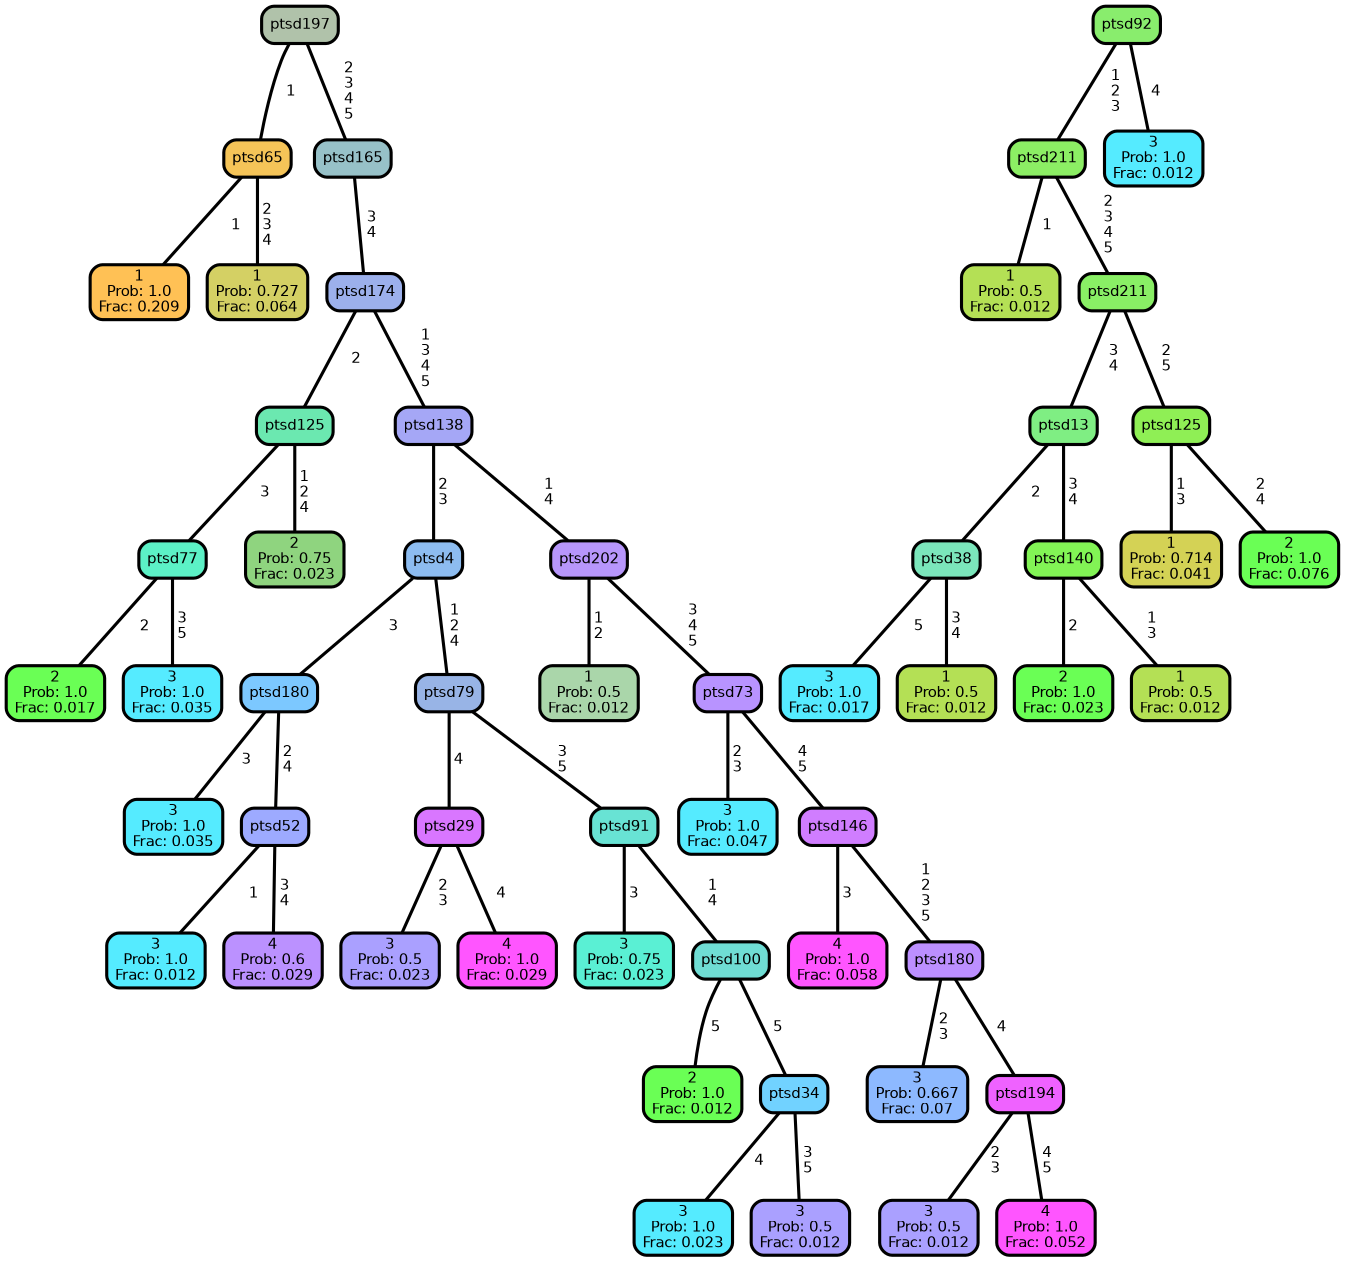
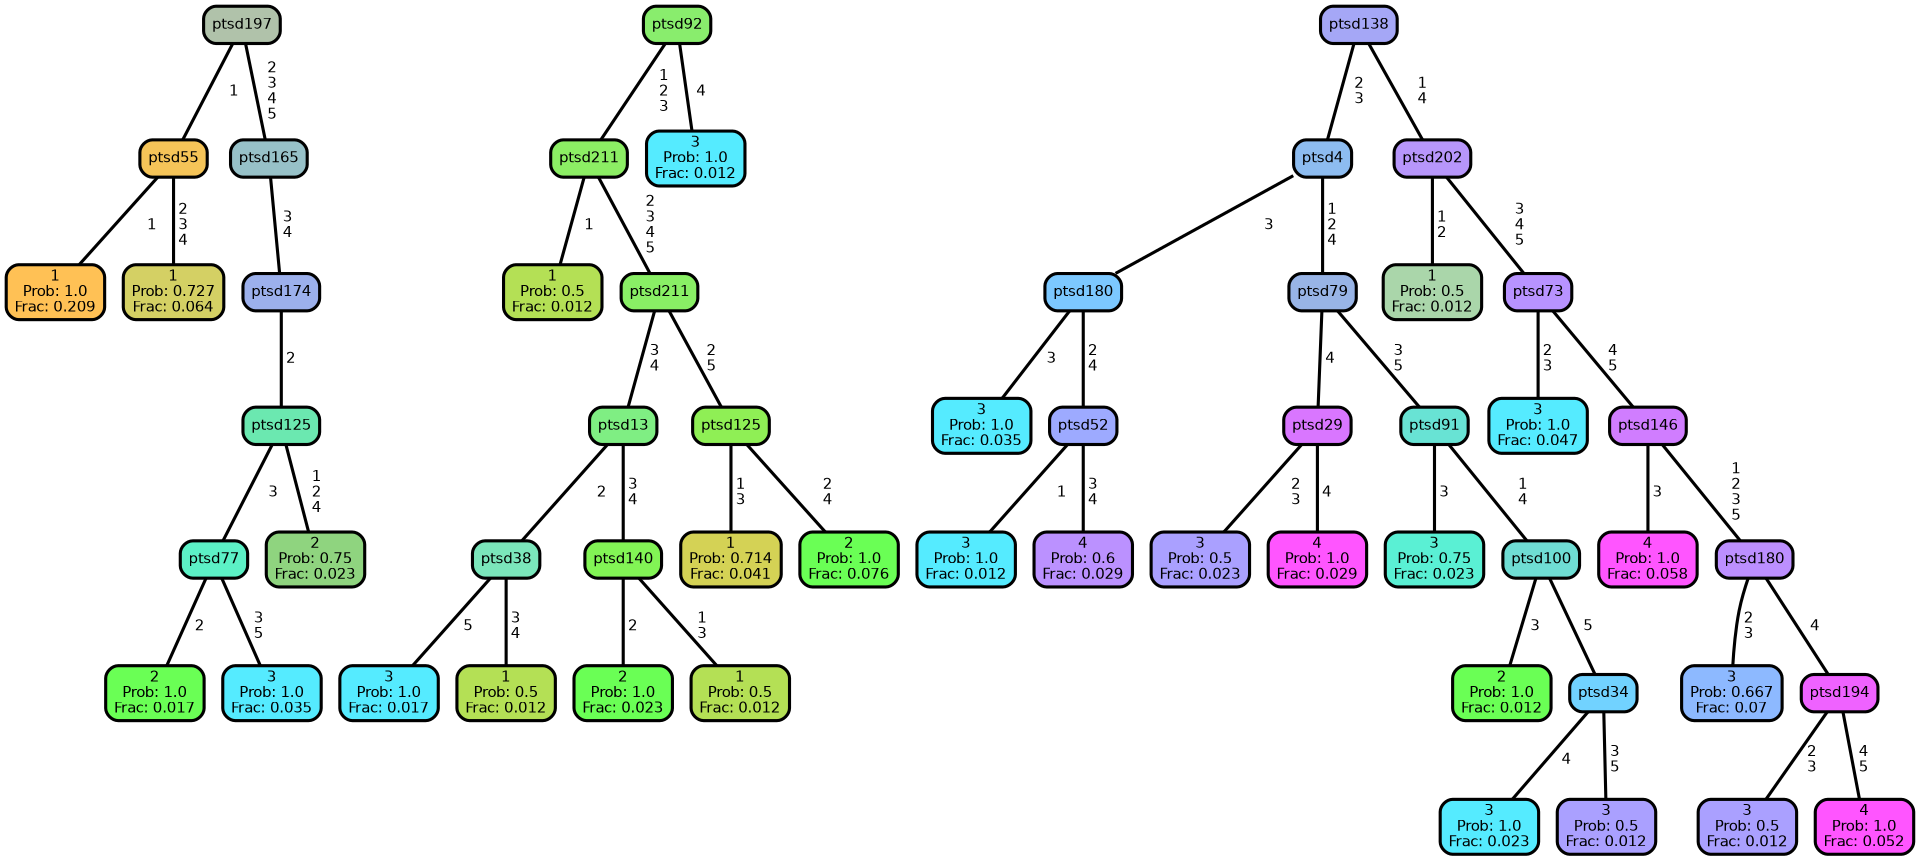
  graph {
    ranksep="0 equally"
    splines=straight
    node [color=black fillcolor="#55ebff" fontcolor=black fontname=helvetica penwidth=3 shape=box style="filled, rounded"]
    edge [color=black fontname=helvetica penwidth=3]
    n1 [fillcolor="#ffc155" label="1\nProb: 1.0\nFrac: 0.209"]
-   n2 [fillcolor="#f5c458" label=ptsd65]
+   n2 [fillcolor="#f5c458" label=ptsd55]
    n3 [fillcolor="#d4d064" label="1\nProb: 0.727\nFrac: 0.064"]
    n4 [fillcolor="#b0c2aa" label=ptsd197]
    n5 [fillcolor="#97c1c8" label=ptsd165]
    n6 [fillcolor="#9cb0ec" label=ptsd174]
    n7 [fillcolor="#b4e055" label="1\nProb: 0.5\nFrac: 0.012"]
    n8 [fillcolor="#8cee64" label=ptsd211]
    n9 [fillcolor="#89ef65" label=ptsd211]
    n10 [fillcolor="#7fee83" label=ptsd13]
    n11 [fillcolor="#8fef55" label=ptsd125]
    n12 [label="3\nProb: 1.0\nFrac: 0.017"]
    n13 [fillcolor="#7be6bb" label=ptsd38]
    n14 [fillcolor="#b4e055" label="1\nProb: 0.5\nFrac: 0.012"]
    n15 [fillcolor="#82f455" label=ptsd140]
    n16 [fillcolor="#6aff55" label="2\nProb: 1.0\nFrac: 0.023"]
    n17 [fillcolor="#b4e055" label="1\nProb: 0.5\nFrac: 0.012"]
    n18 [fillcolor="#d4d255" label="1\nProb: 0.714\nFrac: 0.041"]
    n19 [fillcolor="#6aff55" label="2\nProb: 1.0\nFrac: 0.076"]
    n20 [fillcolor="#89ed6d" label=ptsd92]
    n21 [label="3\nProb: 1.0\nFrac: 0.012"]
    n22 [fillcolor="#6be8b0" label=ptsd125]
    n23 [fillcolor="#a5a7f6" label=ptsd138]
    n24 [fillcolor="#6aff55" label="2\nProb: 1.0\nFrac: 0.017"]
    n25 [fillcolor="#5cf1c6" label=ptsd77]
    n26 [label="3\nProb: 1.0\nFrac: 0.035"]
    n27 [fillcolor="#8fd47f" label="2\nProb: 0.75\nFrac: 0.023"]
    n28 [fillcolor="#8dbcf0" label=ptsd4]
    n29 [fillcolor="#b796fb" label=ptsd202]
    n30 [label="3\nProb: 1.0\nFrac: 0.035"]
    n31 [fillcolor="#7cc8ff" label=ptsd180]
    n32 [fillcolor="#9daaff" label=ptsd52]
    n33 [label="3\nProb: 1.0\nFrac: 0.012"]
    n34 [fillcolor="#bb91ff" label="4\nProb: 0.6\nFrac: 0.029"]
    n35 [fillcolor="#98b4e6" label=ptsd79]
    n36 [fillcolor="#d976ff" label=ptsd29]
    n37 [fillcolor="#68e3d4" label=ptsd91]
    n38 [fillcolor="#aaa0ff" label="3\nProb: 0.5\nFrac: 0.023"]
    n39 [fillcolor="#ff55ff" label="4\nProb: 1.0\nFrac: 0.029"]
    n40 [fillcolor="#5af0d4" label="3\nProb: 0.75\nFrac: 0.023"]
    n41 [fillcolor="#6fddd4" label=ptsd100]
    n42 [fillcolor="#6aff55" label="2\nProb: 1.0\nFrac: 0.012"]
    n43 [fillcolor="#71d2ff" label=ptsd34]
    n44 [label="3\nProb: 1.0\nFrac: 0.023"]
    n45 [fillcolor="#aaa0ff" label="3\nProb: 0.5\nFrac: 0.012"]
    n46 [fillcolor="#aad6aa" label="1\nProb: 0.5\nFrac: 0.012"]
    n47 [fillcolor="#b893ff" label=ptsd73]
    n48 [label="3\nProb: 1.0\nFrac: 0.047"]
    n49 [fillcolor="#d07dff" label=ptsd146]
    n50 [fillcolor="#ff55ff" label="4\nProb: 1.0\nFrac: 0.058"]
    n51 [fillcolor="#bc8fff" label=ptsd180]
    n52 [fillcolor="#8db9ff" label="3\nProb: 0.667\nFrac: 0.07"]
    n53 [fillcolor="#ef62ff" label=ptsd194]
    n54 [fillcolor="#aaa0ff" label="3\nProb: 0.5\nFrac: 0.012"]
    n55 [fillcolor="#ff55ff" label="4\nProb: 1.0\nFrac: 0.052"]
    subgraph sub_1 {
      rank=same
    }
    n2 -- n1 [label=" 1"]
    n2 -- n3 [label=" 2\n 3\n 4"]
    n4 -- n2 [label=" 1"]
    n4 -- n5 [label=" 2\n 3\n 4\n 5"]
    n5 -- n6 [label=" 3\n 4"]
    n6 -- n22 [label=" 2"]
-   n6 -- n23 [label=" 1\n 3\n 4\n 5"]
    n8 -- n7 [label=" 1"]
    n8 -- n9 [label=" 2\n 3\n 4\n 5"]
    n9 -- n10 [label=" 3\n 4"]
    n9 -- n11 [label=" 2\n 5"]
    n10 -- n13 [label=" 2"]
    n10 -- n15 [label=" 3\n 4"]
    n11 -- n18 [label=" 1\n 3"]
    n11 -- n19 [label=" 2\n 4"]
    n13 -- n12 [label=" 5"]
    n13 -- n14 [label=" 3\n 4"]
    n15 -- n16 [label=" 2"]
    n15 -- n17 [label=" 1\n 3"]
    n20 -- n8 [label=" 1\n 2\n 3"]
    n20 -- n21 [label=" 4"]
    n22 -- n25 [label=" 3"]
    n22 -- n27 [label=" 1\n 2\n 4"]
    n23 -- n28 [label=" 2\n 3"]
    n23 -- n29 [label=" 1\n 4"]
    n25 -- n24 [label=" 2"]
    n25 -- n26 [label=" 3\n 5"]
    n28 -- n31 [label=" 3"]
    n28 -- n35 [label=" 1\n 2\n 4"]
    n29 -- n46 [label=" 1\n 2"]
    n29 -- n47 [label=" 3\n 4\n 5"]
    n31 -- n30 [label=" 3"]
    n31 -- n32 [label=" 2\n 4"]
    n32 -- n33 [label=" 1"]
    n32 -- n34 [label=" 3\n 4"]
    n35 -- n36 [label=" 4"]
    n35 -- n37 [label=" 3\n 5"]
    n36 -- n38 [label=" 2\n 3"]
    n36 -- n39 [label=" 4"]
    n37 -- n40 [label=" 3"]
    n37 -- n41 [label=" 1\n 4"]
-   n41 -- n42 [label=" 5"]
+   n41 -- n42 [label=" 3"]
    n41 -- n43 [label=" 5"]
    n43 -- n44 [label=" 4"]
    n43 -- n45 [label=" 3\n 5"]
    n47 -- n48 [label=" 2\n 3"]
    n47 -- n49 [label=" 4\n 5"]
    n49 -- n50 [label=" 3"]
    n49 -- n51 [label=" 1\n 2\n 3\n 5"]
    n51 -- n52 [label=" 2\n 3"]
    n51 -- n53 [label=" 4"]
    n53 -- n54 [label=" 2\n 3"]
    n53 -- n55 [label=" 4\n 5"]
  }
